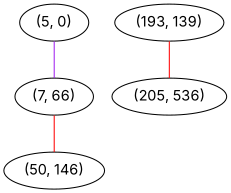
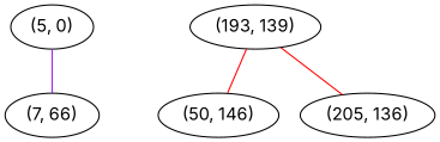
  graph {
    fontname=Inter
    node [fontname=Inter]
    edge [color=red fontname=Inter weight=1]
    n1 [label="(5, 0)"]
    "(7, 66)"
    "(50, 146)"
    "(193, 139)"
-   "(205, 136)" [label="(205, 536)"]
+   "(205, 136)"
    n1 -- "(7, 66)" [color=purple weight=4]
-   "(7, 66)" -- "(50, 146)"
+   "(193, 139)" -- "(50, 146)"
    "(193, 139)" -- "(205, 136)"
  }
